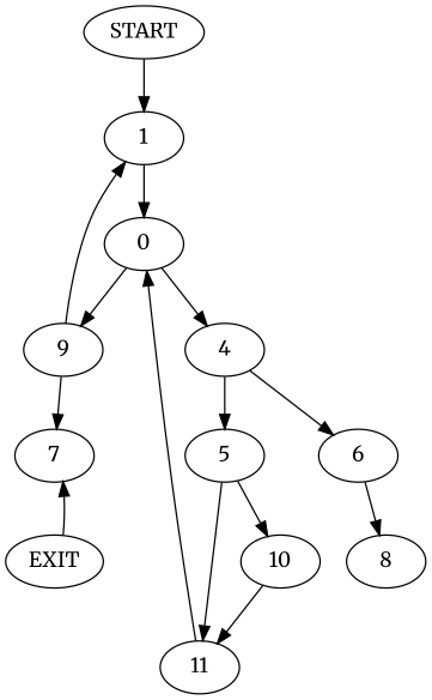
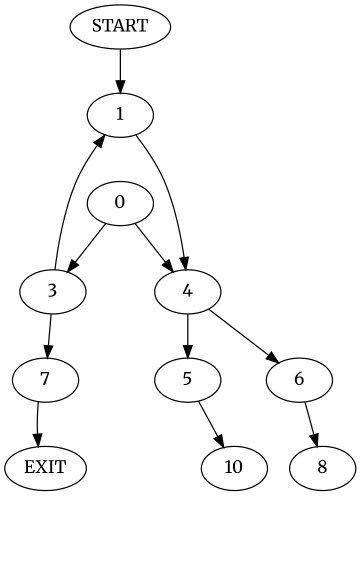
  digraph {
    fontname=Merriweather
    node [fontname=Merriweather]
    edge [fontname=Merriweather]
    n1 [label=START]
    1
    n3 [label=0]
    n4 [label=EXIT]
-   3 [label=9]
+   3
    4
    7
    5
    6
    10
-   11
    8
    n1 -> 1
-   1 -> n3
+   1 -> 4
    n3 -> 3
    n3 -> 4
    3 -> 1
    3 -> 7
    4 -> 5
    4 -> 6
-   n4 -> 7
+   7 -> n4
    5 -> 10
-   5 -> 11
    6 -> 8
-   10 -> 11
-   11 -> n3
  }
